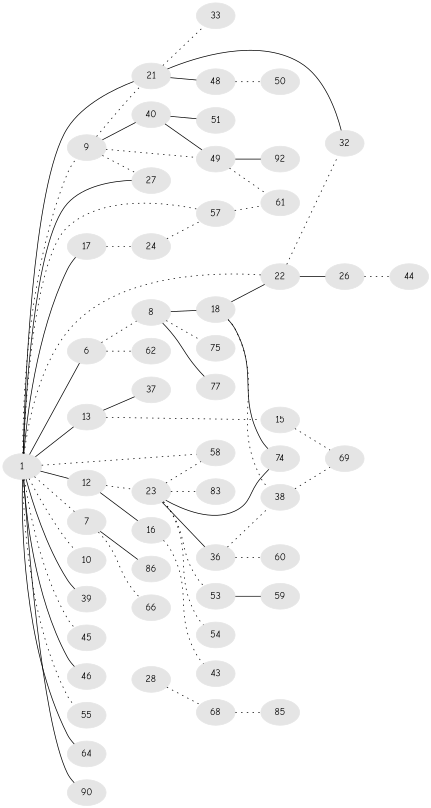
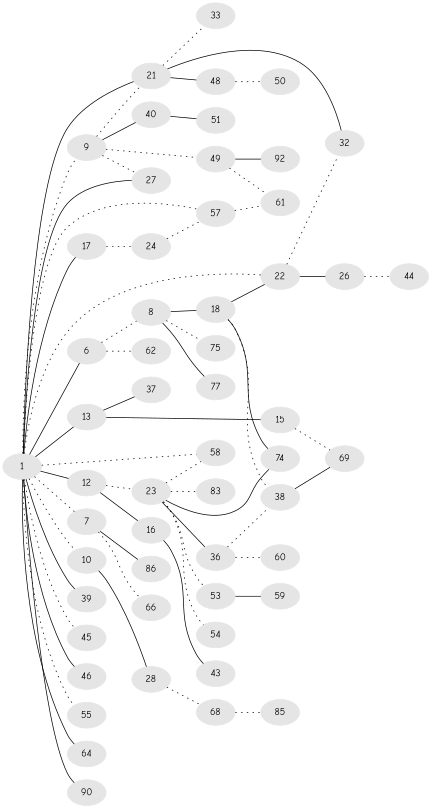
  graph {
    fontname="Comic Neue"
    rankdir=LR
    node [color=gray90 fontname="Comic Neue" style=filled]
    edge [fontname="Comic Neue" style=dotted]
    1 [super="+19+4+2"]
    6
    7
    9 [super="+14+11+56"]
    10
    12 [super="+71"]
    13
    17
    21
    22
    27 [super="+76"]
    39
    45
    46 [super="+67"]
    55
    57 [super="+65"]
    58
    64
    90
    8 [super="+20"]
    62
    66
    86
    40
    49
    28
    16 [super="+91"]
    23 [super="+35+29+84+47"]
    15
    37
    24
    32 [super="+69"]
    33 [super="+89"]
    48
    26 [super="+70"]
    61
    18 [super="+31+72+34"]
    75
    77
    38 [super="+81"]
    74 [super="+78"]
    51
    92
    68
    43
    36
    53
    54
    83
    n50 [label=69]
    50
    44
    60
    59
    85
    1 -- 6 [style=solid]
    1 -- 7
    1 -- 9
    1 -- 10
    1 -- 12 [style=solid]
    1 -- 13 [style=solid]
    1 -- 17 [style=solid]
    1 -- 21 [style=solid]
    1 -- 22
    1 -- 27 [style=solid]
    1 -- 39 [style=solid]
    1 -- 45
    1 -- 46 [style=solid]
    1 -- 55
    1 -- 57
    1 -- 58
    1 -- 64 [style=solid]
    1 -- 90 [style=solid]
    6 -- 8
    6 -- 62
    7 -- 66
    7 -- 86 [style=solid]
    9 -- 21
    9 -- 27
    9 -- 40 [style=solid]
    9 -- 49
+   10 -- 28 [style=solid]
    12 -- 16 [style=solid]
    12 -- 23
-   13 -- 15
+   13 -- 15 [style=solid]
    13 -- 37 [style=solid]
    17 -- 24
    21 -- 32 [style=solid]
    21 -- 33
    21 -- 48 [style=solid]
    22 -- 32
    22 -- 26 [style=solid]
    57 -- 61
    8 -- 18 [style=solid]
    8 -- 75
    8 -- 77 [style=solid]
-   40 -- 49 [style=solid]
    40 -- 51 [style=solid]
    49 -- 61
    49 -- 92 [style=solid]
    28 -- 68
-   16 -- 43
+   16 -- 43 [style=solid]
    23 -- 58
    23 -- 74 [style=solid]
    23 -- 36 [style=solid]
    23 -- 53
    23 -- 54
    23 -- 83
    15 -- n50
    24 -- 57
    48 -- 50
    26 -- 44
    18 -- 22 [style=solid]
    18 -- 38
    18 -- 74 [style=solid]
-   38 -- n50
+   38 -- n50 [style=solid]
    68 -- 85
    36 -- 38
    36 -- 60
    53 -- 59 [style=solid]
  }
